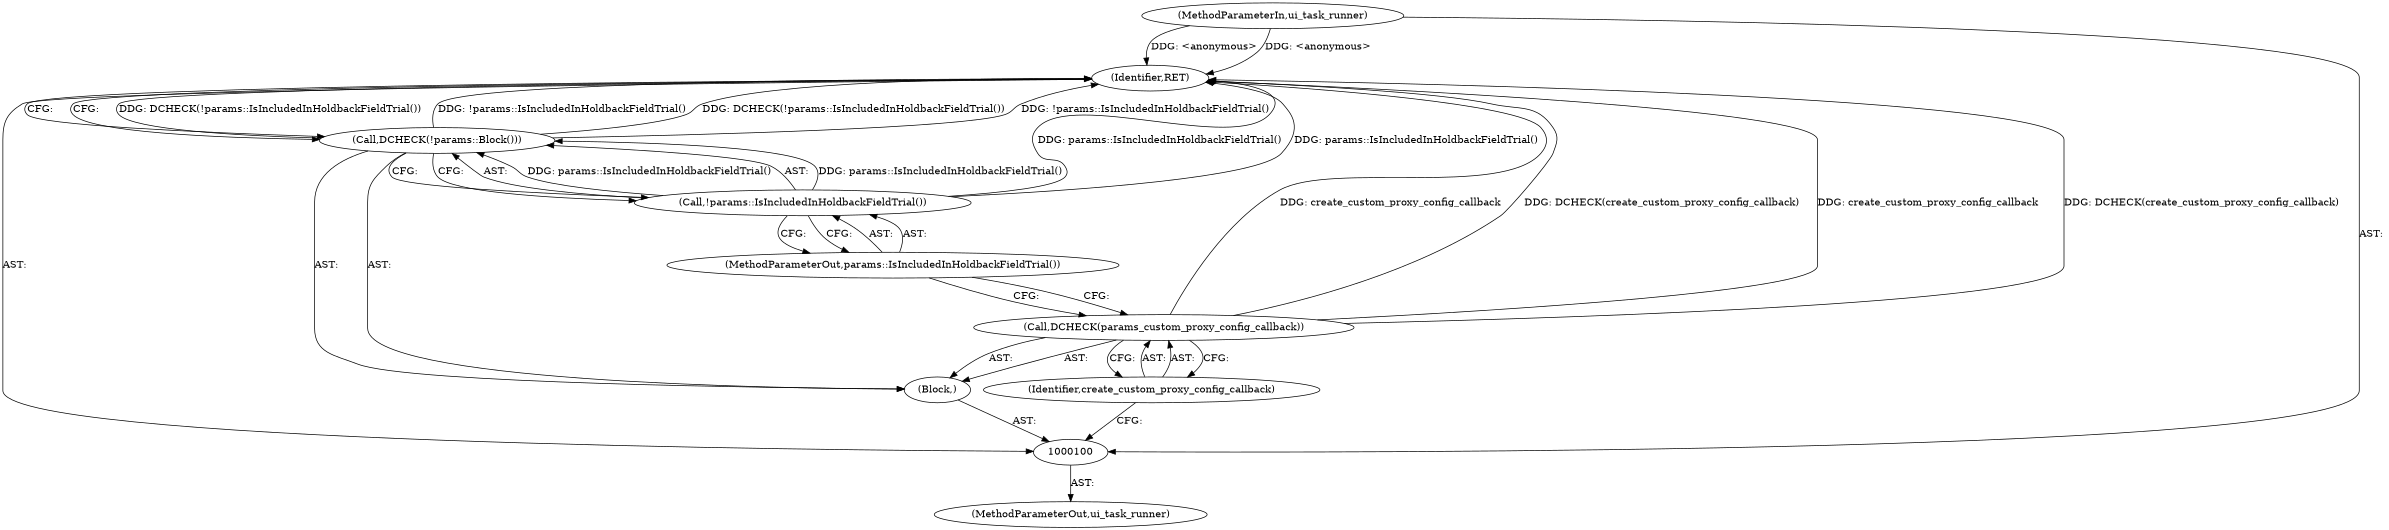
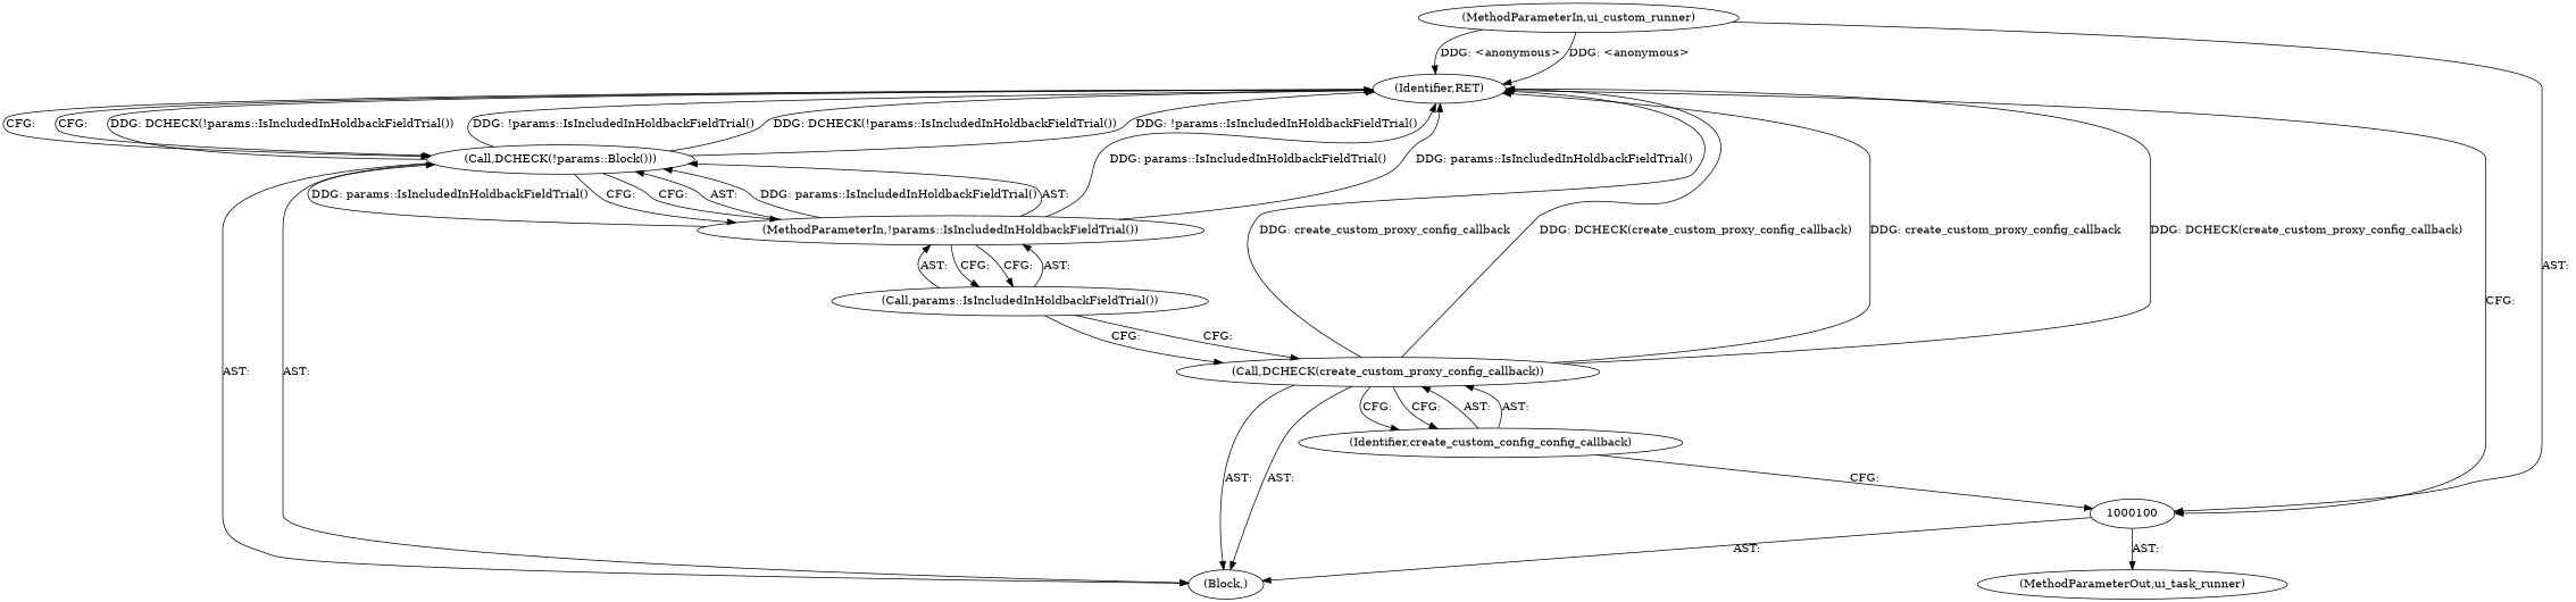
  digraph {
-   n1 [label="(MethodParameterIn,ui_task_runner)"]
+   n1 [label="(MethodParameterIn,ui_custom_runner)"]
    n2 [label="(Identifier,RET)"]
    1000100
    n4 [label="(Call,DCHECK(!params::Block()))"]
    n5 [label="(MethodParameterOut,ui_task_runner)"]
    n6 [label="(Block,)"]
-   n7 [label="(Call,!params::IsIncludedInHoldbackFieldTrial())"]
-   n8 [label="(Identifier,create_custom_proxy_config_callback)"]
-   n9 [label="(Call,DCHECK(params_custom_proxy_config_callback))"]
-   n10 [label="(MethodParameterOut,params::IsIncludedInHoldbackFieldTrial())"]
+   n7 [label="(MethodParameterIn,!params::IsIncludedInHoldbackFieldTrial())"]
+   n8 [label="(Identifier,create_custom_config_config_callback)"]
+   n9 [label="(Call,DCHECK(create_custom_proxy_config_callback))"]
+   n10 [label="(Call,params::IsIncludedInHoldbackFieldTrial())"]
    n1 -> n2 [label="DDG: <anonymous>"]
    n1 -> n2 [label="DDG: <anonymous>"]
    n1 -> 1000100 [label="AST: "]
-   n2 -> 1000100 [label="AST: "]
+   n2 -> 1000100 [label="CFG: "]
    n2 -> n4 [label="CFG: "]
    n2 -> n4 [label="CFG: "]
    1000100 -> n5 [label="AST: "]
    n4 -> n2 [label="DDG: DCHECK(!params::IsIncludedInHoldbackFieldTrial())"]
    n4 -> n2 [label="DDG: !params::IsIncludedInHoldbackFieldTrial()"]
    n4 -> n2 [label="DDG: DCHECK(!params::IsIncludedInHoldbackFieldTrial())"]
    n4 -> n2 [label="DDG: !params::IsIncludedInHoldbackFieldTrial()"]
    n4 -> n6 [label="AST: "]
    n4 -> n6 [label="AST: "]
    n4 -> n7 [label="CFG: "]
    n4 -> n7 [label="CFG: "]
-   n6 -> 1000100 [label="AST: "]
+   1000100 -> n6 [label="AST: "]
    n7 -> n2 [label="DDG: params::IsIncludedInHoldbackFieldTrial()"]
    n7 -> n2 [label="DDG: params::IsIncludedInHoldbackFieldTrial()"]
    n7 -> n4 [label="AST: "]
    n7 -> n4 [label="DDG: params::IsIncludedInHoldbackFieldTrial()"]
    n7 -> n4 [label="AST: "]
    n7 -> n4 [label="DDG: params::IsIncludedInHoldbackFieldTrial()"]
    n7 -> n10 [label="CFG: "]
    n7 -> n10 [label="CFG: "]
    n8 -> 1000100 [label="CFG: "]
    n8 -> n9 [label="AST: "]
    n8 -> n9 [label="AST: "]
    n9 -> n2 [label="DDG: create_custom_proxy_config_callback"]
    n9 -> n2 [label="DDG: DCHECK(create_custom_proxy_config_callback)"]
    n9 -> n2 [label="DDG: create_custom_proxy_config_callback"]
    n9 -> n2 [label="DDG: DCHECK(create_custom_proxy_config_callback)"]
    n9 -> n6 [label="AST: "]
    n9 -> n6 [label="AST: "]
    n9 -> n8 [label="CFG: "]
    n9 -> n8 [label="CFG: "]
    n10 -> n7 [label="AST: "]
    n10 -> n7 [label="AST: "]
    n10 -> n9 [label="CFG: "]
    n10 -> n9 [label="CFG: "]
  }
